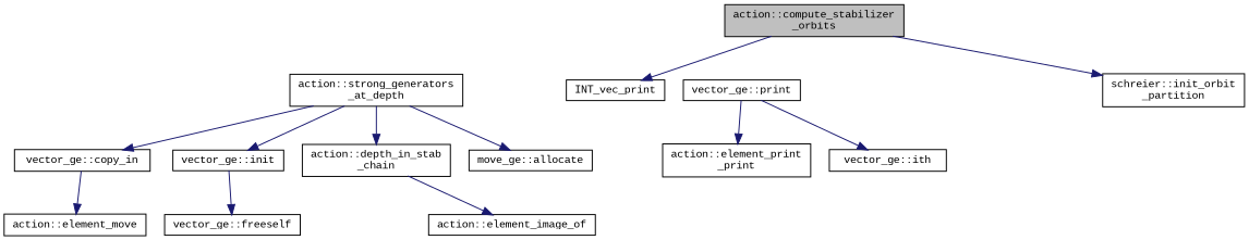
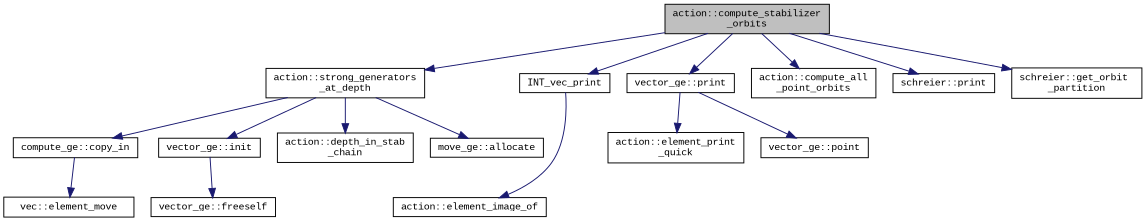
  digraph {
    fontname="Liberation Mono"
    rankdir=TB
    node [color=black fillcolor=white fontname="Liberation Mono" fontsize=10 shape=record style=filled]
    edge [color=midnightblue fontname="Liberation Mono" fontsize=10 labelfontname=Helvetica labelfontsize=10 style=solid]
    n1 [fillcolor=grey75 fontcolor=black height=0.2 label="action::compute_stabilizer\l_orbits" width=0.4]
    n2 [height=0.2 label=INT_vec_print width=0.4]
    n3 [height=0.2 label="action::strong_generators\l_at_depth" width=0.4]
    n4 [height=0.2 label="vector_ge::print" width=0.4]
-   n7 [height=0.2 label="schreier::init_orbit\l_partition" width=0.4]
+   n5 [height=0.2 label="action::compute_all\l_point_orbits" width=0.4]
+   n6 [height=0.2 label="schreier::print" width=0.4]
+   n7 [height=0.2 label="schreier::get_orbit\l_partition" width=0.4]
    n8 [height=0.2 label="vector_ge::init" width=0.4]
    n9 [height=0.2 label="move_ge::allocate" width=0.4]
    n10 [height=0.2 label="action::depth_in_stab\l_chain" width=0.4]
-   n11 [height=0.2 label="vector_ge::copy_in" width=0.4]
-   n12 [height=0.2 label="vector_ge::ith" width=0.4]
-   n13 [height=0.2 label="action::element_print\l_print" width=0.4]
+   n11 [height=0.2 label="compute_ge::copy_in" width=0.4]
+   n12 [height=0.2 label="vector_ge::point" width=0.4]
+   n13 [height=0.2 label="action::element_print\l_quick" width=0.4]
    n14 [height=0.2 label="vector_ge::freeself" width=0.4]
    n15 [height=0.2 label="action::element_image_of" width=0.4]
-   n16 [height=0.2 label="action::element_move" width=0.4]
+   n16 [height=0.2 label="vec::element_move" width=0.4]
    n1 -> n2
+   n1 -> n3
+   n1 -> n4
+   n1 -> n5
+   n1 -> n6
    n1 -> n7
    n3 -> n8
    n3 -> n9
    n3 -> n10
    n3 -> n11
    n4 -> n12
    n4 -> n13
    n8 -> n14
-   n10 -> n15
+   n2 -> n15
    n11 -> n16
  }
